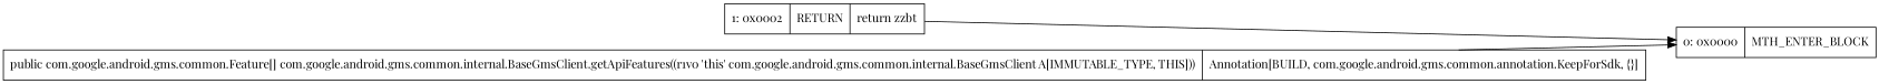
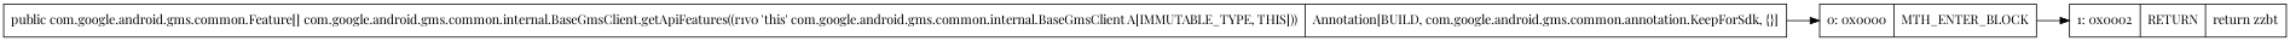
  digraph {
    rankdir=LR
    fontname="Playfair Display"
    node [shape=record fontname="Playfair Display"]
    edge [fontname="Playfair Display"]
    n1 [label="{0\:\ 0x0000|MTH_ENTER_BLOCK\l}"]
    n2 [label="{1\:\ 0x0002|RETURN\l|return zzbt\l}"]
    n3 [label="{public com.google.android.gms.common.Feature[] com.google.android.gms.common.internal.BaseGmsClient.getApiFeatures((r1v0 'this' com.google.android.gms.common.internal.BaseGmsClient A[IMMUTABLE_TYPE, THIS]))  | Annotation[BUILD, com.google.android.gms.common.annotation.KeepForSdk, \{\}]\l}"]
-   n2 -> n1
+   n1 -> n2
    n3 -> n1
  }
